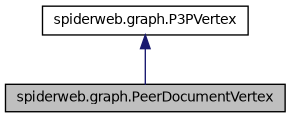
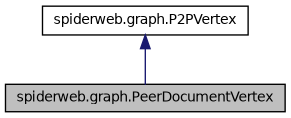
  digraph {
    node [color=black fontname=Helvetica fontsize=10 shape=record style=filled]
    n1 [fillcolor=grey75 fontcolor=black height=0.2 label="spiderweb.graph.PeerDocumentVertex" width=0.4]
-   n2 [fillcolor=white height=0.2 label="spiderweb.graph.P3PVertex" width=0.4]
+   n2 [fillcolor=white height=0.2 label="spiderweb.graph.P2PVertex" width=0.4]
    n2 -> n1 [color=midnightblue dir=back fontname=Helvetica fontsize=10 labelfontname=Helvetica labelfontsize=10 style=solid]
  }
